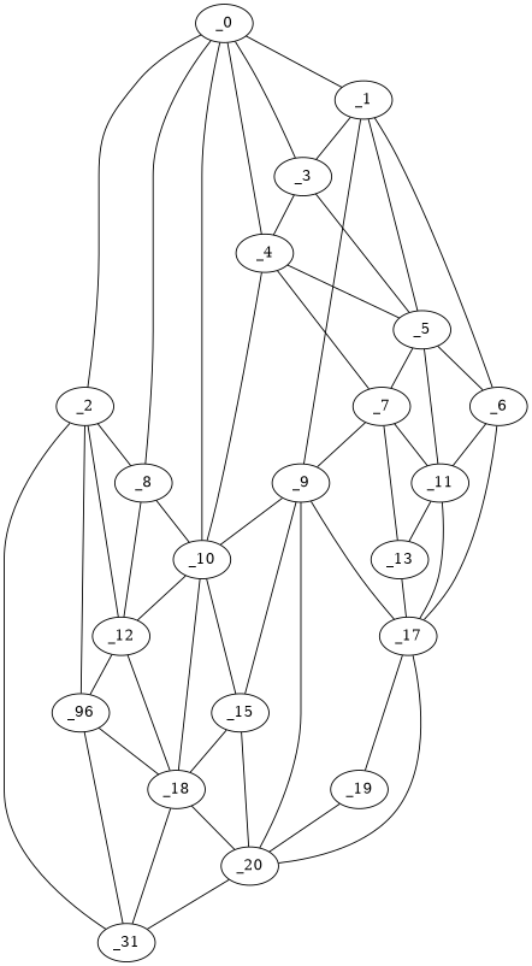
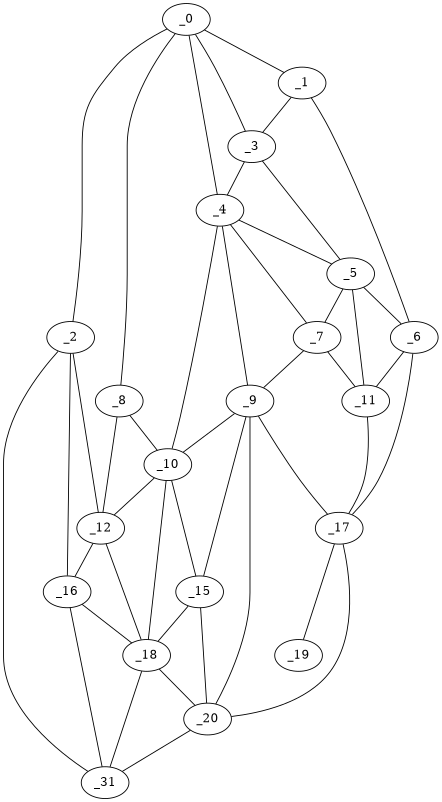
  graph {
    node [x=54 y=27]
    edge [valence=2]
    _0 [x=19 y=99]
    _1 [y=2]
    _2 [y=124]
    _3 [x=56 y=20]
    _4 [x=63 y=28]
    _8 [x=77 y=96]
    _10 [x=79 y=86]
    _5 [x=71 y=16]
    _6 [x=74 y=6]
    _12 [x=90 y=98]
-   _16 [x=99 y=102 label=_96]
+   _16 [x=99 y=102]
    n12 [label=_31 x=110 y=106]
    _7 [x=77]
    _9 [x=78 y=35]
    _15 [x=98 y=62]
    _18 [x=103 y=71]
    _11 [x=89 y=19]
    _17 [x=103]
-   _13 [x=91 y=24]
    _20 [x=110 y=38]
    _19 [x=109 y=33]
    _0 -- _1 [valence=1]
    _0 -- _2 [valence=1]
    _0 -- _3
    _0 -- _4
    _0 -- _8
-   _0 -- _10 [valence=1]
    _1 -- _3
-   _1 -- _5
    _1 -- _6 [valence=1]
-   _2 -- _8
    _2 -- _12
    _2 -- _16
    _2 -- n12 [valence=1]
    _3 -- _4
    _3 -- _5
    _4 -- _10
    _4 -- _5 [valence=1]
    _4 -- _7
-   _1 -- _9 [valence=1]
+   _4 -- _9 [valence=1]
    _8 -- _10
    _8 -- _12
    _10 -- _12
    _10 -- _15
    _10 -- _18 [valence=1]
    _5 -- _6
    _5 -- _7
    _5 -- _11 [valence=1]
    _6 -- _11
    _6 -- _17 [valence=1]
    _12 -- _16 [valence=1]
    _12 -- _18
    _16 -- n12 [valence=1]
    _16 -- _18
    _7 -- _9 [valence=1]
    _7 -- _11
-   _7 -- _13
    _9 -- _10 [valence=1]
    _9 -- _15
    _9 -- _17
    _9 -- _20 [valence=1]
    _15 -- _18
    _15 -- _20
    _18 -- n12 [valence=1]
    _18 -- _20
    _11 -- _17 [valence=1]
-   _11 -- _13
    _17 -- _20
    _17 -- _19 [valence=1]
-   _13 -- _17
    _20 -- n12 [valence=1]
-   _19 -- _20 [valence=1]
  }
